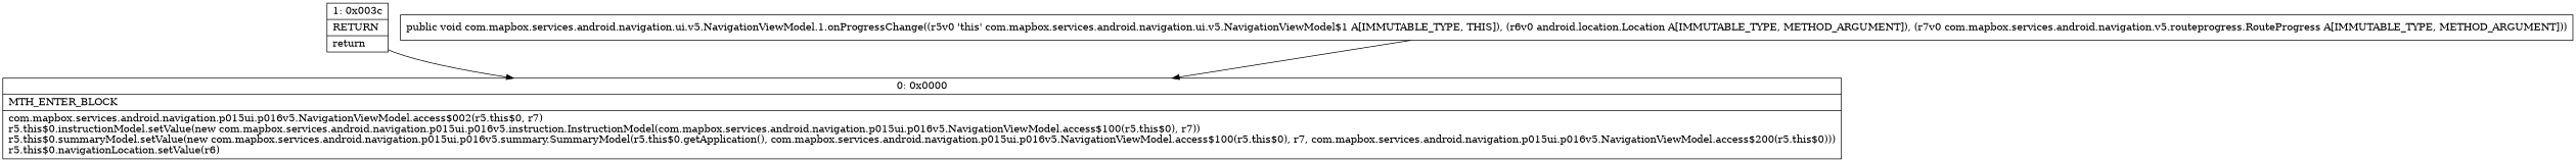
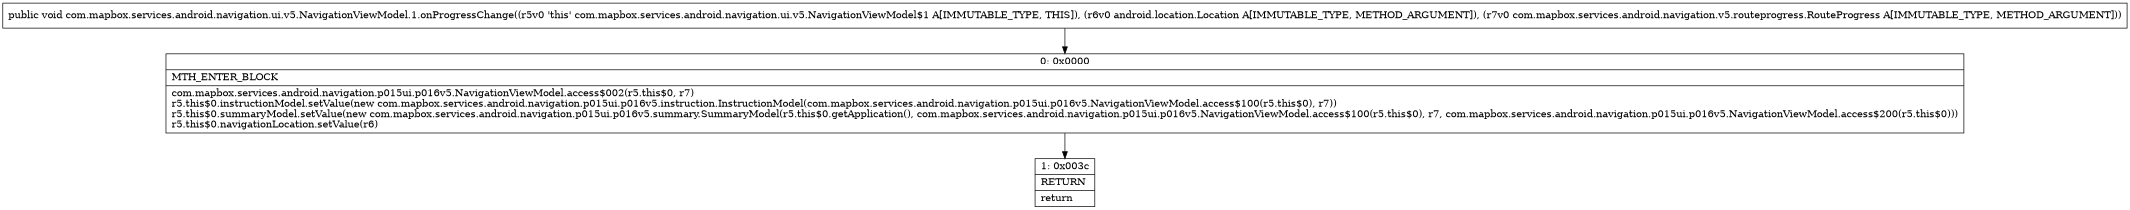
  digraph {
    node [shape=record]
    n1 [label="{0\:\ 0x0000|MTH_ENTER_BLOCK\l|com.mapbox.services.android.navigation.p015ui.p016v5.NavigationViewModel.access$002(r5.this$0, r7)\lr5.this$0.instructionModel.setValue(new com.mapbox.services.android.navigation.p015ui.p016v5.instruction.InstructionModel(com.mapbox.services.android.navigation.p015ui.p016v5.NavigationViewModel.access$100(r5.this$0), r7))\lr5.this$0.summaryModel.setValue(new com.mapbox.services.android.navigation.p015ui.p016v5.summary.SummaryModel(r5.this$0.getApplication(), com.mapbox.services.android.navigation.p015ui.p016v5.NavigationViewModel.access$100(r5.this$0), r7, com.mapbox.services.android.navigation.p015ui.p016v5.NavigationViewModel.access$200(r5.this$0)))\lr5.this$0.navigationLocation.setValue(r6)\l}"]
    n2 [label="{1\:\ 0x003c|RETURN\l|return\l}"]
    n3 [label="{public void com.mapbox.services.android.navigation.ui.v5.NavigationViewModel.1.onProgressChange((r5v0 'this' com.mapbox.services.android.navigation.ui.v5.NavigationViewModel$1 A[IMMUTABLE_TYPE, THIS]), (r6v0 android.location.Location A[IMMUTABLE_TYPE, METHOD_ARGUMENT]), (r7v0 com.mapbox.services.android.navigation.v5.routeprogress.RouteProgress A[IMMUTABLE_TYPE, METHOD_ARGUMENT])) }"]
-   n2 -> n1
+   n1 -> n2
    n3 -> n1
  }
